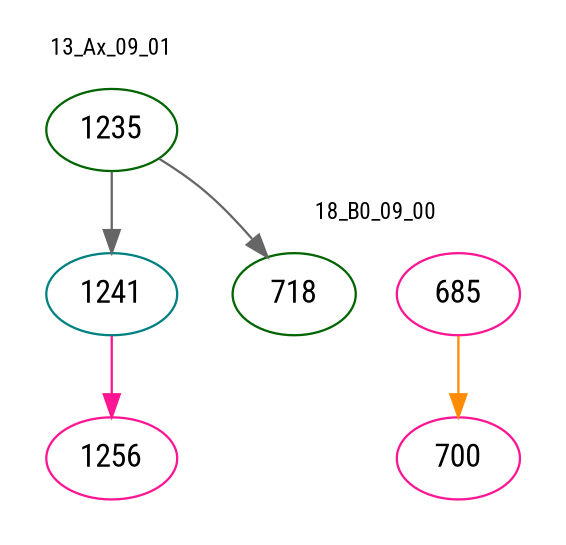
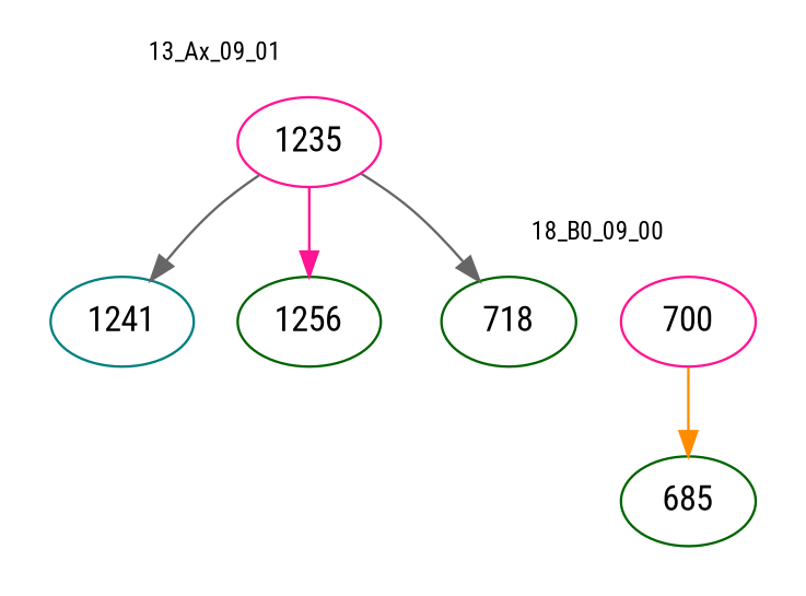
  digraph {
    fontname="Roboto Condensed"
    node [color=deeppink fontname="Roboto Condensed"]
    edge [color=gray40 fontname="Roboto Condensed"]
-   n1 [color=darkgreen label=1235]
+   n1 [label=1235]
    n2 [color=teal label=1241]
-   n3 [label=1256]
+   n3 [color=darkgreen label=1256]
    n4 [label=700]
-   n5 [label=685]
+   n5 [color=darkgreen label=685]
    n6 [color=darkgreen label=718]
    subgraph cluster_1 {
      color=white
      fontsize=10
      label="13_Ax_09_01"
      n1
      n2
      n3
    }
    subgraph cluster_2 {
      color=white
      fontsize=10
      label="18_B0_09_00"
      n4
      n5
      n6
    }
    n1 -> n2
    n1 -> n6
-   n2 -> n3 [color=deeppink]
-   n5 -> n4 [color=darkorange]
+   n1 -> n3 [color=deeppink]
+   n4 -> n5 [color=darkorange]
  }
